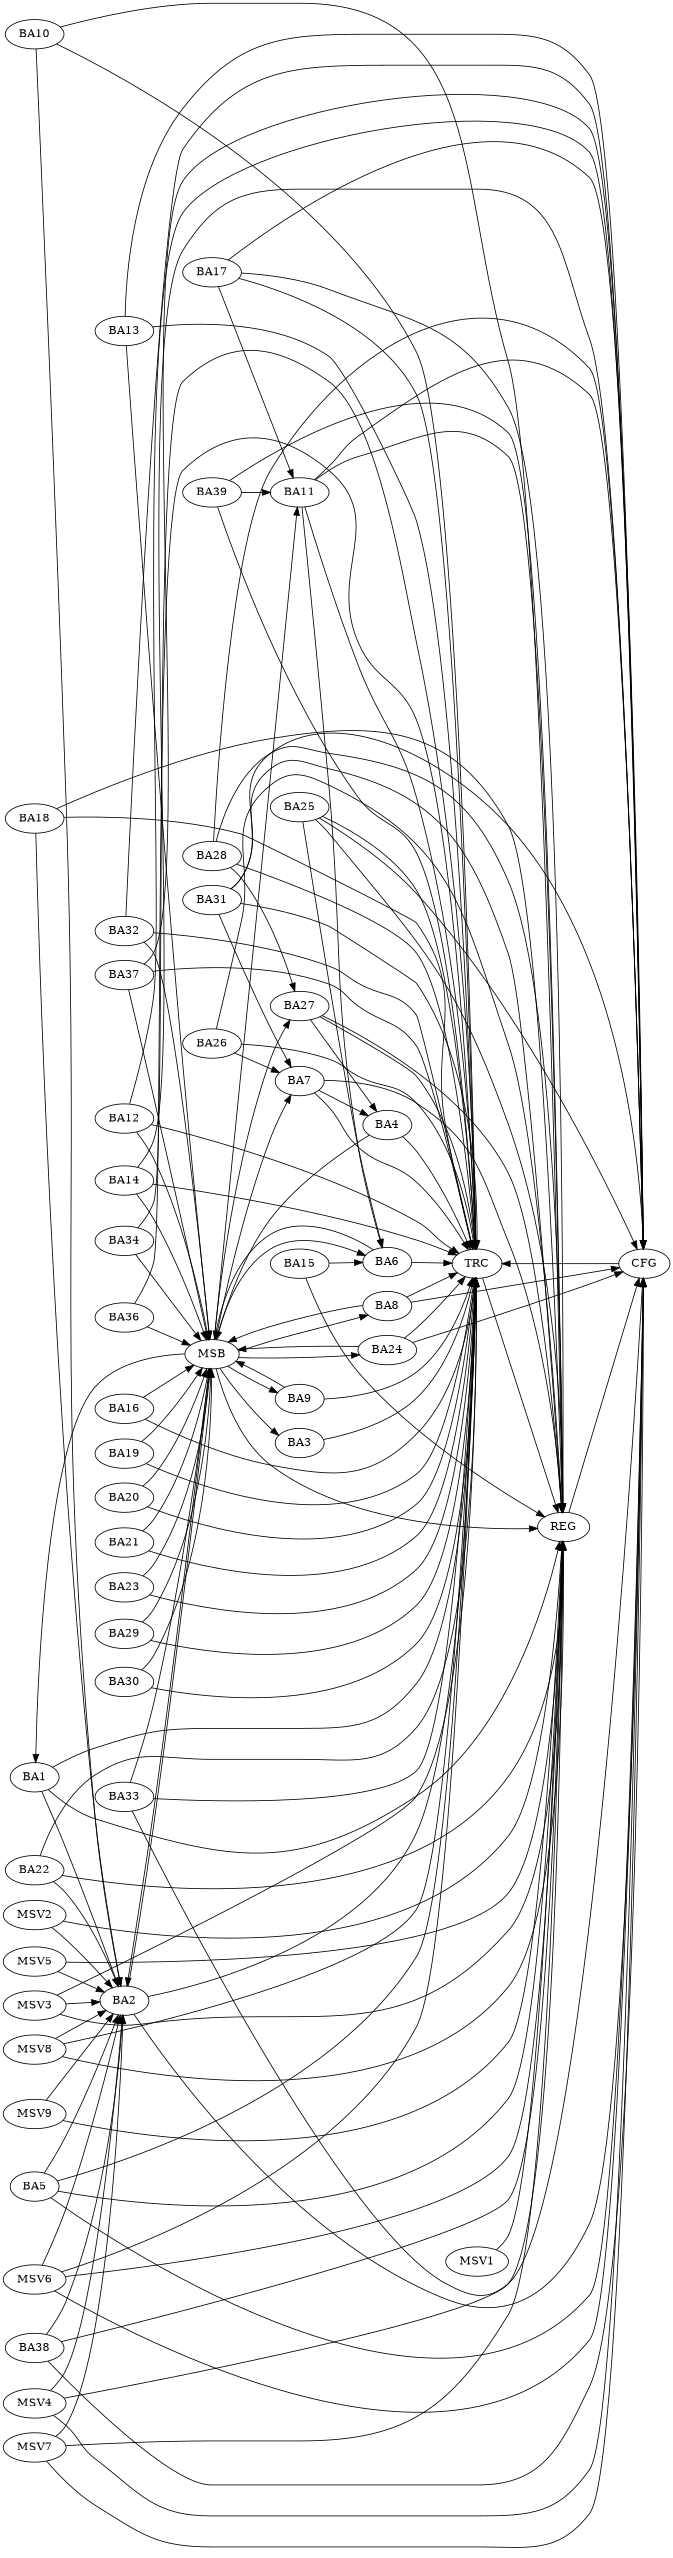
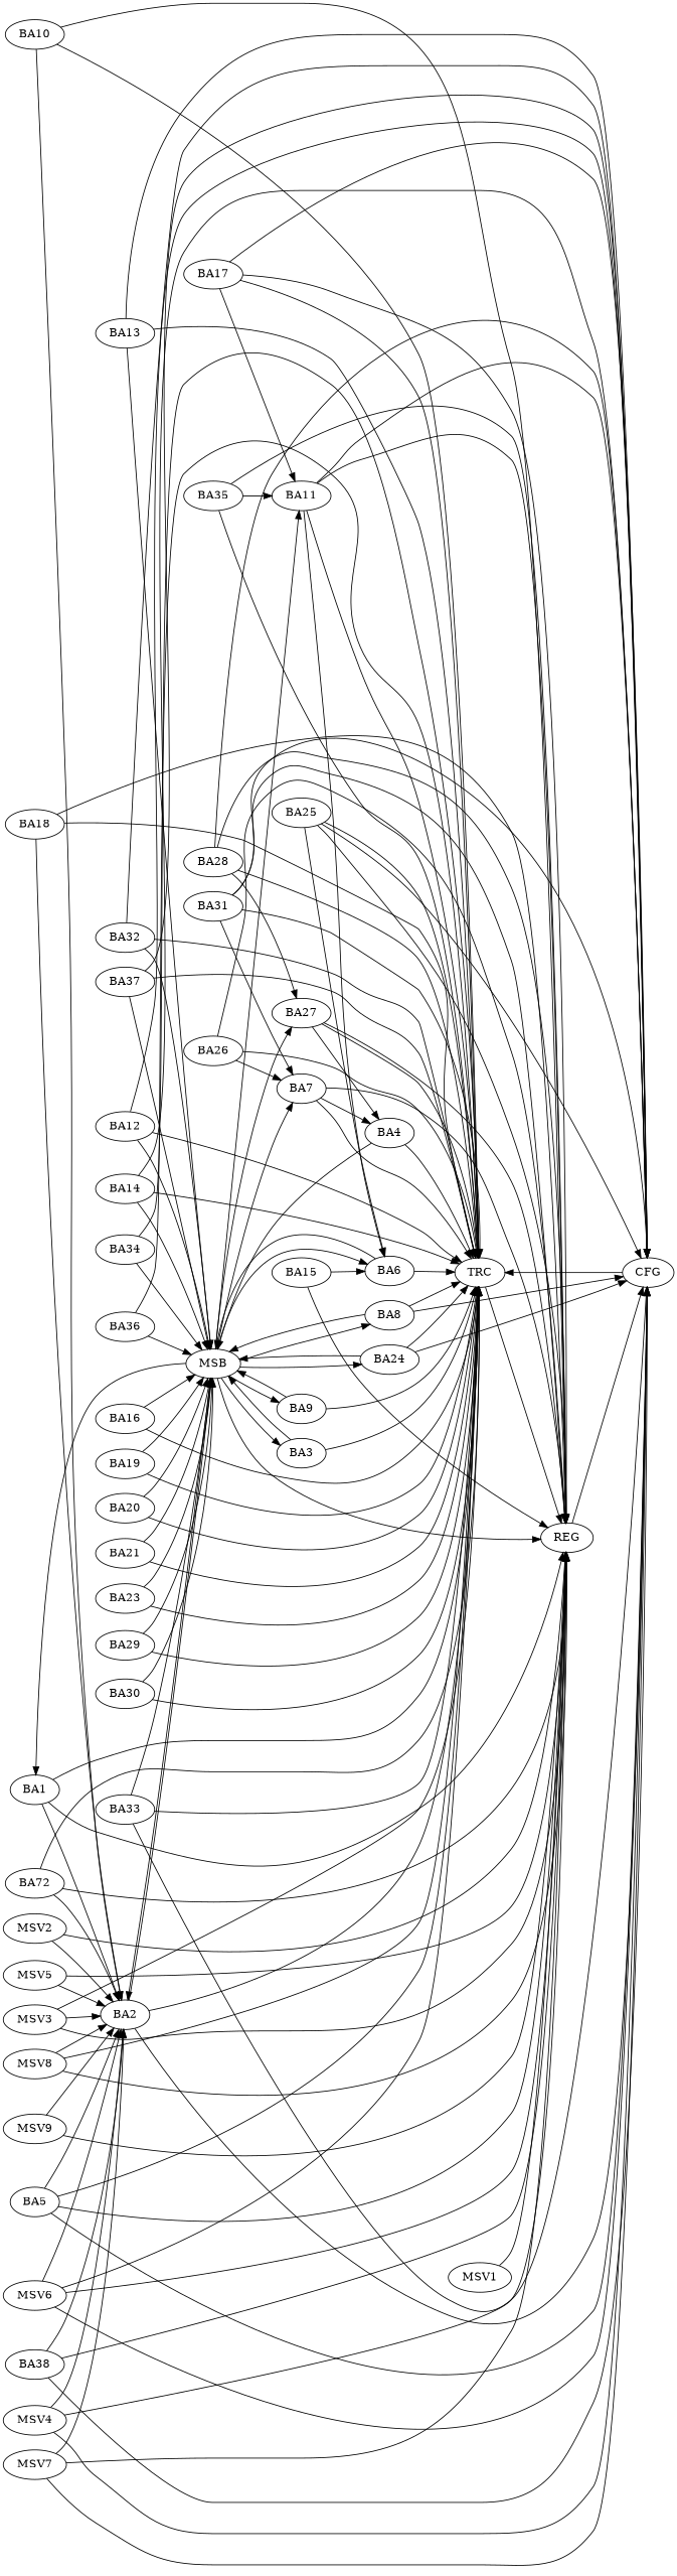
  strict digraph {
    rankdir=LR
    n1 [label=BA1]
    n2 [label=BA2]
    n3 [label=REG]
    n4 [label=TRC]
    n5 [label=MSB]
    n6 [label=CFG]
    n7 [label=BA3]
    n8 [label=BA6]
    n9 [label=BA7]
    n10 [label=BA8]
    n11 [label=BA9]
    n12 [label=BA11]
    n13 [label=BA24]
    n14 [label=BA27]
    n15 [label=BA4]
    n16 [label=BA5]
    n17 [label=BA10]
    n18 [label=BA12]
    n19 [label=BA13]
    n20 [label=BA14]
    n21 [label=BA15]
    n22 [label=BA16]
    n23 [label=BA17]
    n24 [label=BA18]
    n25 [label=BA19]
    n26 [label=BA20]
    n27 [label=BA21]
-   n28 [label=BA22]
+   n28 [label=BA72]
    n29 [label=BA23]
    n30 [label=BA25]
    n31 [label=BA26]
    n32 [label=BA28]
    n33 [label=BA29]
    n34 [label=BA30]
    n35 [label=BA31]
    n36 [label=BA32]
    n37 [label=BA33]
    n38 [label=BA34]
-   n39 [label=BA39]
+   n39 [label=BA35]
    n40 [label=BA36]
    n41 [label=BA37]
    n42 [label=BA38]
    n43 [label=MSV1]
    n44 [label=MSV2]
    n45 [label=MSV3]
    n46 [label=MSV4]
    n47 [label=MSV5]
    n48 [label=MSV6]
    n49 [label=MSV7]
    n50 [label=MSV8]
    n51 [label=MSV9]
    n1 -> n2
    n1 -> n3
    n1 -> n4
    n2 -> n4
    n2 -> n5
    n2 -> n6
    n3 -> n6
    n4 -> n3
    n5 -> n1
    n5 -> n2
    n5 -> n3
    n5 -> n7
    n5 -> n8
    n5 -> n9
    n5 -> n10
    n5 -> n11
    n5 -> n12
    n5 -> n13
    n5 -> n14
    n6 -> n4
    n7 -> n4
+   n7 -> n5
    n8 -> n4
    n8 -> n5
    n9 -> n3
    n9 -> n4
    n9 -> n15
    n10 -> n4
    n10 -> n5
    n10 -> n6
    n11 -> n4
    n11 -> n5
    n12 -> n3
    n12 -> n4
    n12 -> n6
    n12 -> n8
    n13 -> n4
    n13 -> n5
    n13 -> n6
    n14 -> n3
    n14 -> n4
    n14 -> n15
    n15 -> n4
    n15 -> n5
    n16 -> n2
    n16 -> n3
    n16 -> n4
    n16 -> n6
    n17 -> n2
    n17 -> n3
    n17 -> n4
    n18 -> n4
    n18 -> n5
    n18 -> n6
    n19 -> n4
    n19 -> n5
    n19 -> n6
    n20 -> n4
    n20 -> n5
    n20 -> n6
    n21 -> n3
    n21 -> n8
    n22 -> n4
    n22 -> n5
    n23 -> n3
    n23 -> n4
    n23 -> n6
    n23 -> n12
    n24 -> n2
    n24 -> n3
    n24 -> n4
    n25 -> n4
    n25 -> n5
    n26 -> n4
    n26 -> n5
    n27 -> n4
    n27 -> n5
    n28 -> n2
    n28 -> n3
    n28 -> n4
    n29 -> n4
    n29 -> n5
    n30 -> n3
    n30 -> n4
    n30 -> n6
    n30 -> n8
    n31 -> n3
    n31 -> n4
    n31 -> n9
    n32 -> n3
    n32 -> n4
    n32 -> n6
    n32 -> n14
    n33 -> n4
    n33 -> n5
    n34 -> n4
    n34 -> n5
    n35 -> n3
    n35 -> n4
    n35 -> n6
    n35 -> n9
    n36 -> n4
    n36 -> n5
    n36 -> n6
    n37 -> n4
    n37 -> n5
    n37 -> n6
    n38 -> n4
    n38 -> n5
    n39 -> n3
    n39 -> n4
    n39 -> n12
    n40 -> n4
    n40 -> n5
    n41 -> n4
    n41 -> n5
    n41 -> n6
    n42 -> n2
    n42 -> n3
    n42 -> n6
    n43 -> n3
    n44 -> n2
    n44 -> n3
    n45 -> n2
    n45 -> n3
    n45 -> n4
    n46 -> n2
    n46 -> n3
    n46 -> n6
    n47 -> n2
    n47 -> n3
    n48 -> n2
    n48 -> n3
    n48 -> n4
    n48 -> n6
    n49 -> n2
    n49 -> n3
    n49 -> n6
    n50 -> n2
    n50 -> n3
    n50 -> n4
    n51 -> n2
    n51 -> n3
  }
